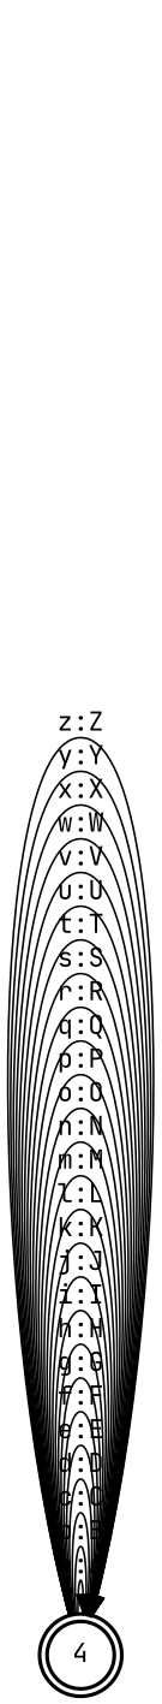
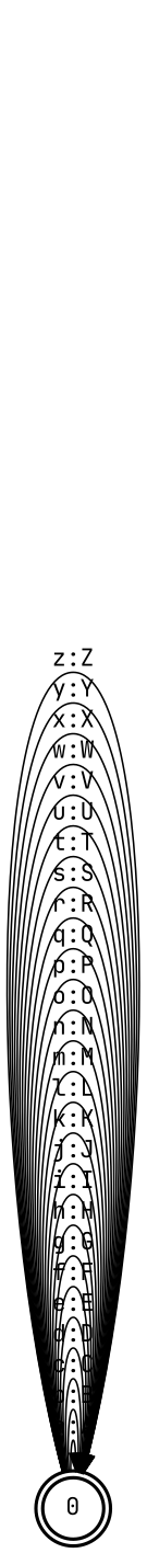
  digraph {
    nodesep=0.25
    rankdir=LR
    ranksep=0.4
    fontname="JetBrains Mono"
    edge [fontsize=14 fontname="JetBrains Mono"]
-   n1 [fontsize=14 label=4 shape=doublecircle style=bold fontname="JetBrains Mono"]
+   n1 [fontsize=14 label=0 shape=doublecircle style=bold fontname="JetBrains Mono"]
    n1 -> n1 [label="a:A"]
    n1 -> n1 [label="b:B"]
    n1 -> n1 [label="c:C"]
    n1 -> n1 [label="d:D"]
    n1 -> n1 [label="e:E"]
    n1 -> n1 [label="f:F"]
    n1 -> n1 [label="g:G"]
    n1 -> n1 [label="h:H"]
    n1 -> n1 [label="i:I"]
    n1 -> n1 [label="j:J"]
    n1 -> n1 [label="k:K"]
    n1 -> n1 [label="l:L"]
    n1 -> n1 [label="m:M"]
    n1 -> n1 [label="n:N"]
    n1 -> n1 [label="o:O"]
    n1 -> n1 [label="p:P"]
    n1 -> n1 [label="q:Q"]
    n1 -> n1 [label="r:R"]
    n1 -> n1 [label="s:S"]
    n1 -> n1 [label="t:T"]
    n1 -> n1 [label="u:U"]
    n1 -> n1 [label="v:V"]
    n1 -> n1 [label="w:W"]
    n1 -> n1 [label="x:X"]
    n1 -> n1 [label="y:Y"]
    n1 -> n1 [label="z:Z"]
  }
